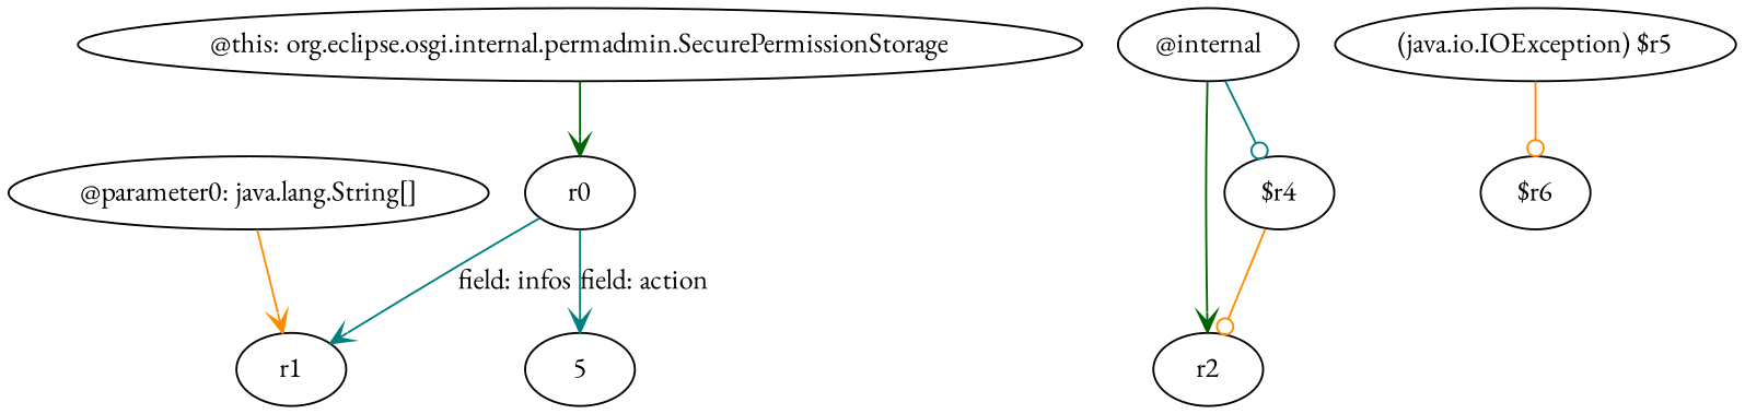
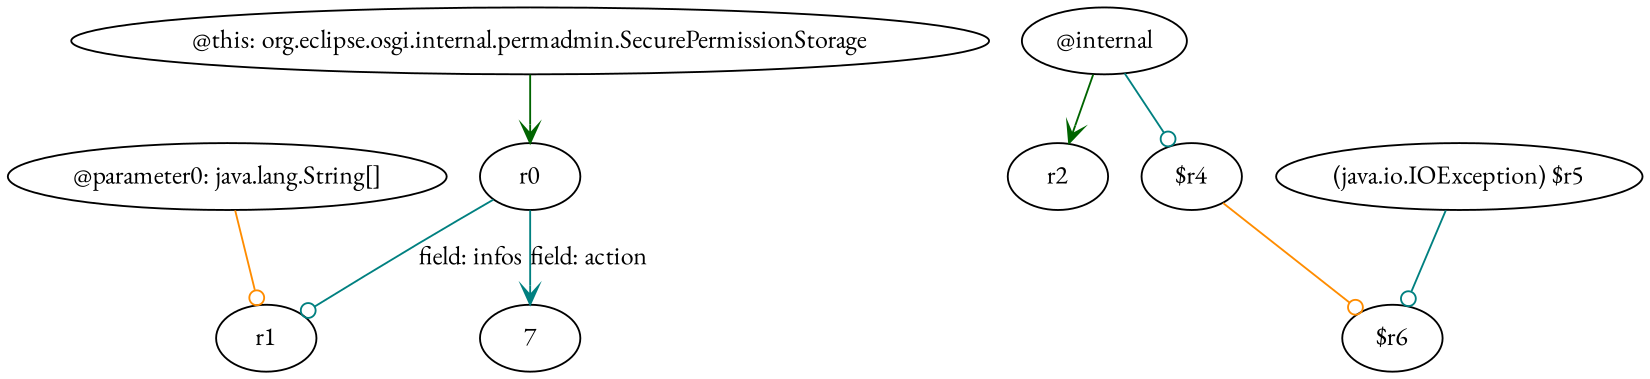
  digraph {
    fontname="EB Garamond"
    node [fontname="EB Garamond"]
    edge [arrowhead=vee color=teal fontname="EB Garamond"]
    n1 [label=r0]
-   n2 [label=5]
+   n2 [label=7]
    n3 [label=r1]
    n4 [label="@this: org.eclipse.osgi.internal.permadmin.SecurePermissionStorage"]
    n5 [label="@internal"]
    n6 [label=r2]
    n7 [label="$r4"]
    n8 [label="@parameter0: java.lang.String[]"]
    n9 [label="(java.io.IOException) $r5"]
    n10 [label="$r6"]
    n1 -> n2 [label="field: action"]
-   n1 -> n3 [label="field: infos"]
+   n1 -> n3 [arrowhead=odot label="field: infos"]
    n4 -> n1 [color=darkgreen]
    n5 -> n6 [color=darkgreen]
    n5 -> n7 [arrowhead=odot]
-   n7 -> n6 [arrowhead=odot color=darkorange]
-   n8 -> n3 [color=darkorange]
-   n9 -> n10 [arrowhead=odot color=darkorange]
+   n7 -> n10 [arrowhead=odot color=darkorange]
+   n8 -> n3 [arrowhead=odot color=darkorange]
+   n9 -> n10 [arrowhead=odot]
  }
